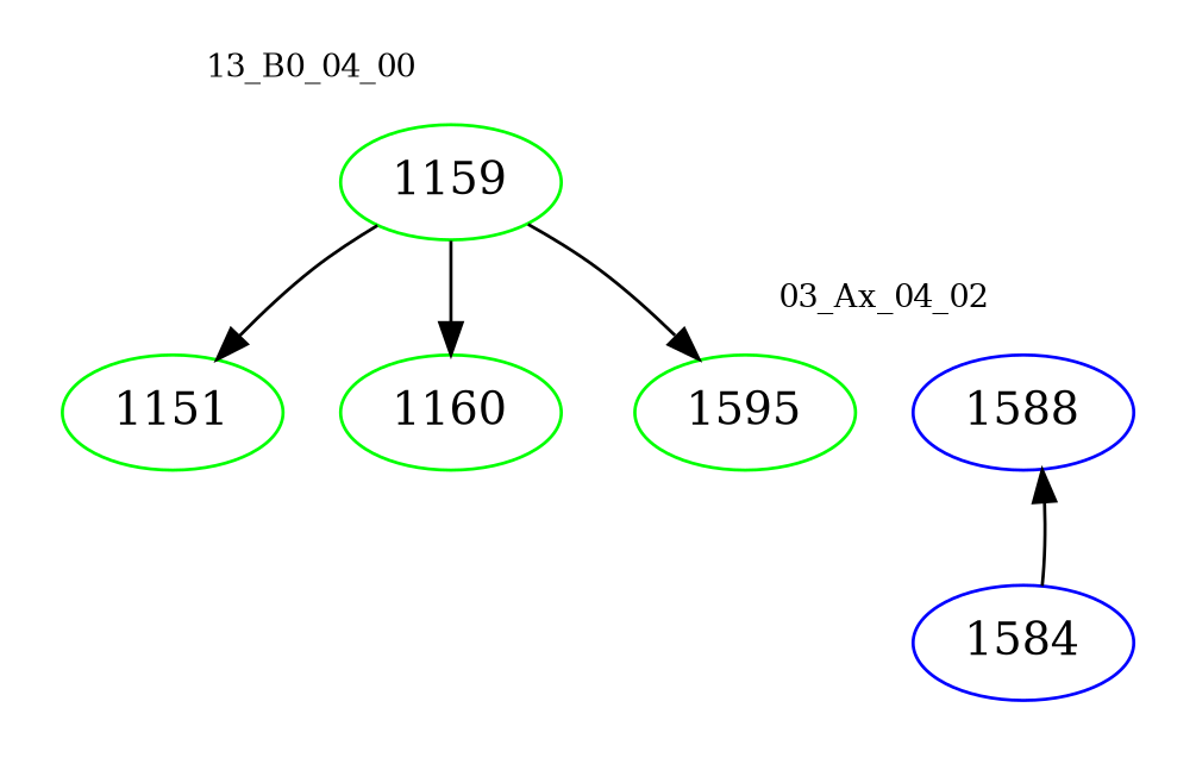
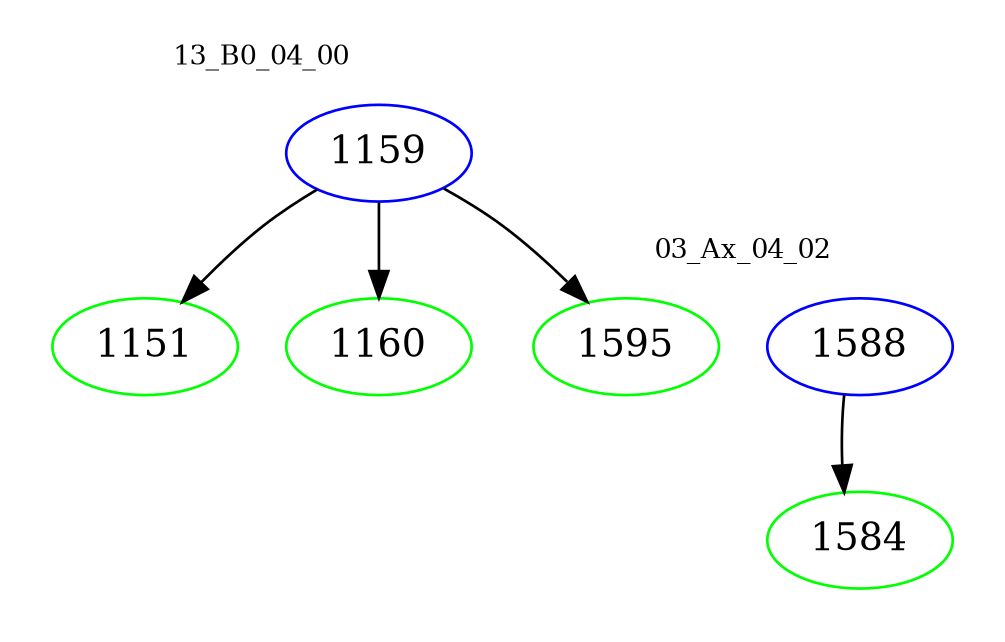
  digraph {
    node [color=green]
    edge [color=black]
    n1 [color=blue label=1588]
-   n2 [color=blue label=1584]
+   n2 [label=1584]
    n3 [label=1595]
-   n4 [label=1159]
+   n4 [color=blue label=1159]
    n5 [label=1151]
    n6 [label=1160]
    subgraph cluster_1 {
      color=white
      fontsize=10
      label="03_Ax_04_02"
      n1
      n2
      n3
    }
    subgraph cluster_2 {
      color=white
      fontsize=10
      label="13_B0_04_00"
      n4
      n5
      n6
    }
-   n2 -> n1
+   n1 -> n2
    n4 -> n3
    n4 -> n5
    n4 -> n6
  }
